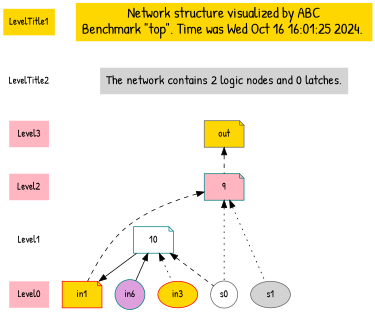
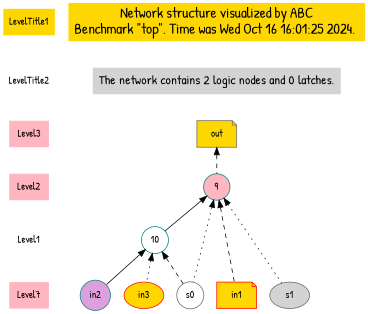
  digraph {
    fontname="Patrick Hand"
    node [color=teal fillcolor=gold fontname="Patrick Hand" shape=plaintext style=filled]
    edge [dir=back fontname="Patrick Hand" style=invis]
    LevelTitle1
    LevelTitle2 [color=deeppink fillcolor=white]
    Level3 [color=red fillcolor=lightpink]
    Level2 [color=deeppink fillcolor=lightpink]
    Level1 [fillcolor=white]
-   Level0 [color=gray40 fillcolor=lightpink]
+   Level0 [color=gray40 fillcolor=lightpink label=Level7]
    n7 [color=gray40 fontsize=20 label="Network structure visualized by ABC\nBenchmark \"top\". Time was Wed Oct 16 16:01:25 2024. "]
    n8 [color=deeppink fillcolor=lightgrey fontsize=18 label="The network contains 2 logic nodes and 0 latches.\n"]
    n9 [color=gray40 label=out shape=note]
-   n10 [fillcolor=lightpink label="9\n" shape=note]
-   n11 [fillcolor=white label="10\n" shape=note]
+   n10 [fillcolor=lightpink label="9\n" shape=circle]
+   n11 [fillcolor=white label="10\n" shape=circle]
    n12 [color=red label=in1 shape=note]
-   n13 [fillcolor=plum label=in6 shape=circle]
+   n13 [fillcolor=plum label=in2 shape=circle]
    n14 [color=red label=in3 shape=ellipse]
    n15 [color=gray40 fillcolor=white label=s0 shape=circle]
    n16 [color=gray40 fillcolor=lightgrey label=s1 shape=ellipse]
    subgraph sub_1 {
      LevelTitle1
      LevelTitle2
      Level3
      Level2
      Level1
      Level0
    }
    subgraph sub_2 {
      rank=same
      LevelTitle1
      n7
    }
    subgraph sub_3 {
      rank=same
      LevelTitle2
      n8
    }
    subgraph sub_4 {
      rank=same
      Level3
      n9
    }
    subgraph sub_5 {
      rank=same
      Level2
      n10
    }
    subgraph sub_6 {
      rank=same
      Level1
      n11
    }
    subgraph sub_7 {
      rank=same
      Level0
      n12
      n13
      n14
      n15
      n16
    }
    LevelTitle1 -> LevelTitle2
    LevelTitle2 -> Level3
    Level3 -> Level2
    Level2 -> Level1
    Level1 -> Level0
    n7 -> n8
    n8 -> n9
    n9 -> n10 [style=dashed]
-   n12 -> n11 [style=solid]
+   n10 -> n11 [style=solid]
    n10 -> n12 [style=dashed]
    n10 -> n15 [style=dotted]
    n10 -> n16 [style=dotted]
    n11 -> n13 [style=solid]
    n11 -> n14 [style=dotted]
    n11 -> n15 [style=dashed]
  }
